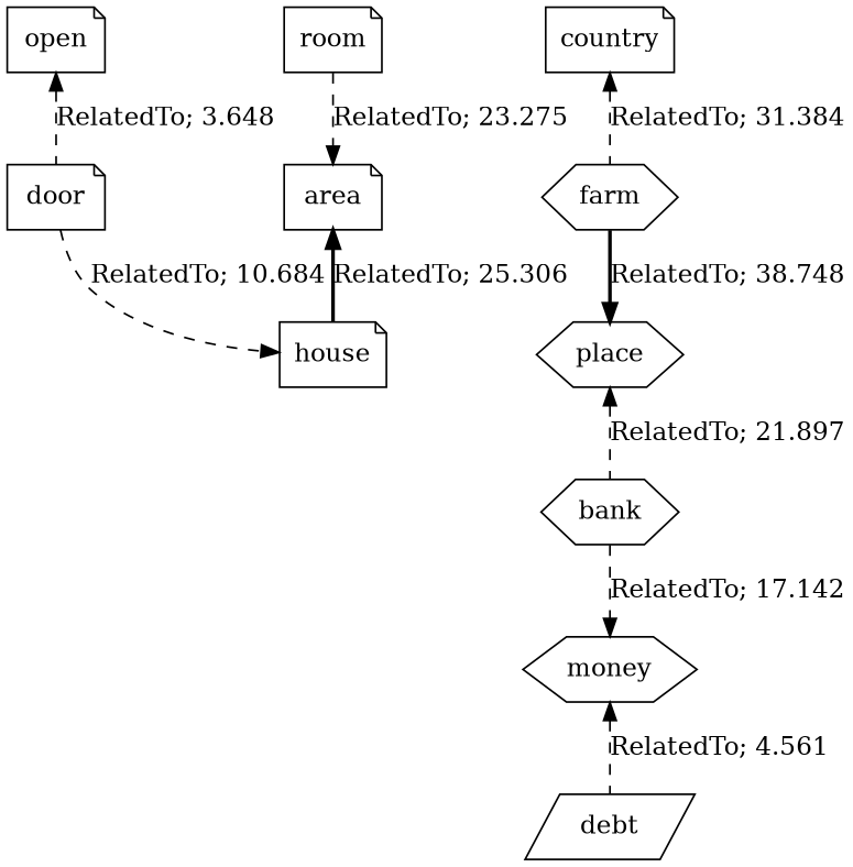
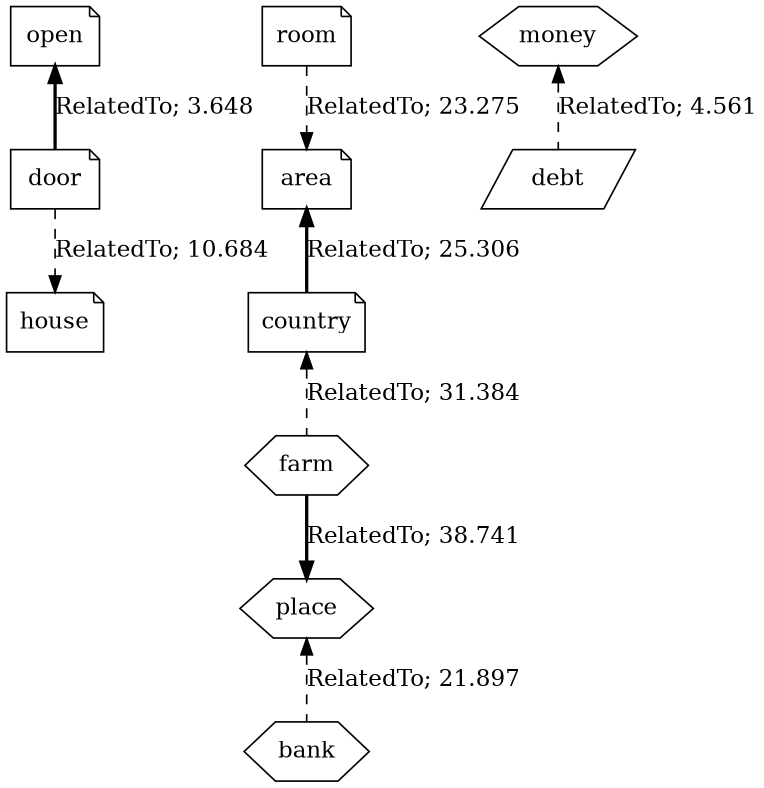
  digraph {
    node [shape=note]
    edge [dir=back style=dashed]
    n1 [label=open]
    n2 [label=door]
    n3 [label=house]
    n4 [label=room]
    n5 [label=area]
    n6 [label=country]
    n7 [label=farm shape=hexagon]
    n8 [label=place shape=hexagon]
    n9 [label=bank shape=hexagon]
    n10 [label=money shape=hexagon]
    n11 [label=debt shape=parallelogram]
-   n1 -> n2 [label="RelatedTo; 3.648" weight=3.648]
+   n1 -> n2 [label="RelatedTo; 3.648" style=bold weight=3.648]
    n2 -> n3 [dir=forward label="RelatedTo; 10.684" weight=10.684]
    n4 -> n5 [dir=forward label="RelatedTo; 23.275" weight=23.275]
-   n5 -> n3 [label="RelatedTo; 25.306" style=bold weight=25.306]
+   n5 -> n6 [label="RelatedTo; 25.306" style=bold weight=25.306]
    n6 -> n7 [label="RelatedTo; 31.384" weight=31.384]
-   n7 -> n8 [dir=forward label="RelatedTo; 38.748" style=bold weight=38.741]
+   n7 -> n8 [dir=forward label="RelatedTo; 38.741" style=bold weight=38.741]
    n8 -> n9 [label="RelatedTo; 21.897" weight=21.897]
-   n9 -> n10 [dir=forward label="RelatedTo; 17.142" weight=17.142]
    n10 -> n11 [label="RelatedTo; 4.561" weight=4.561]
  }
